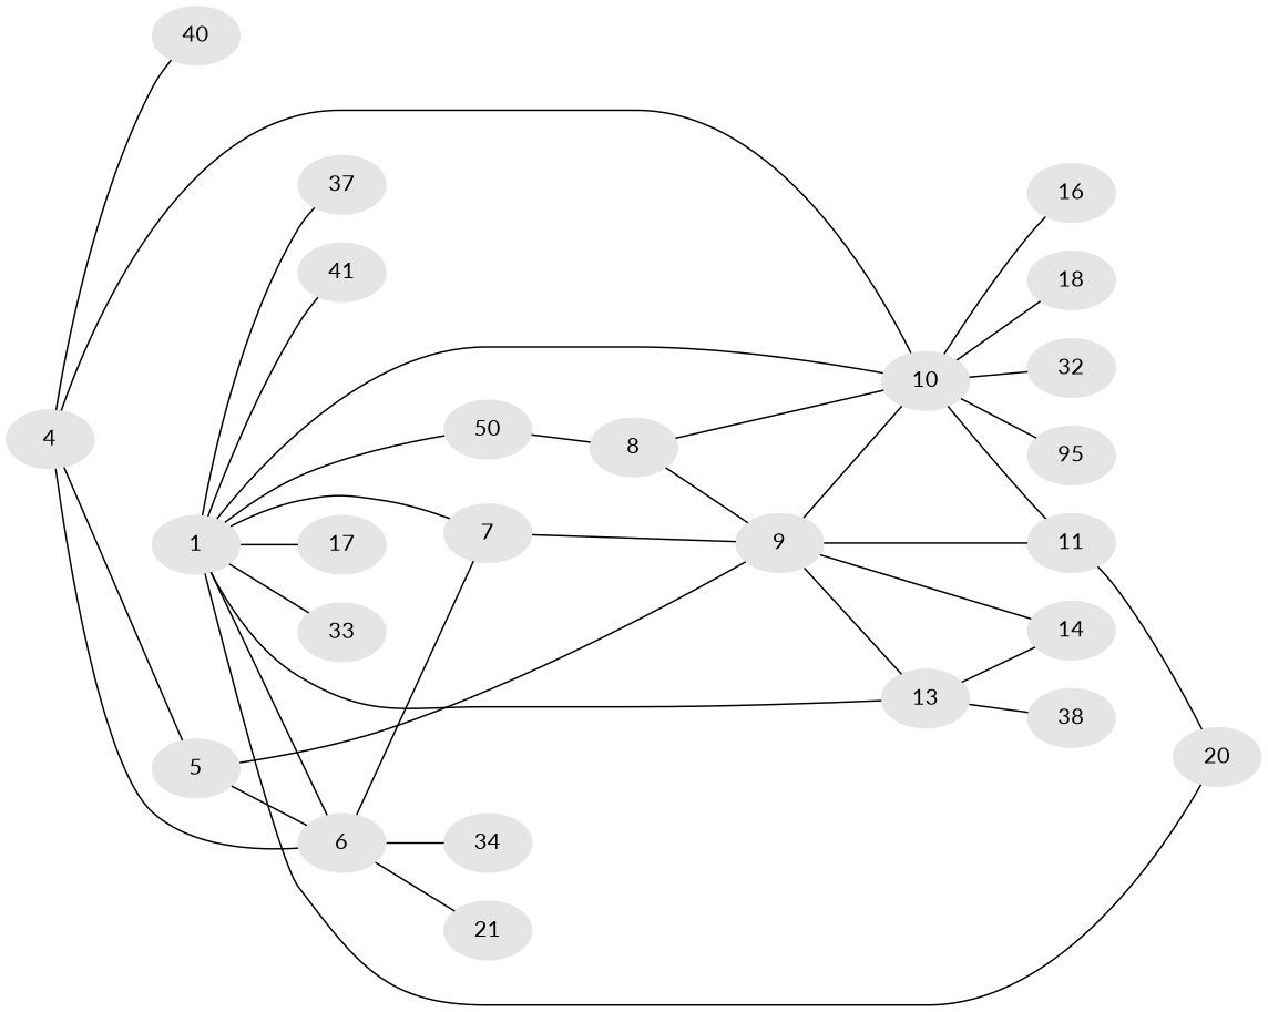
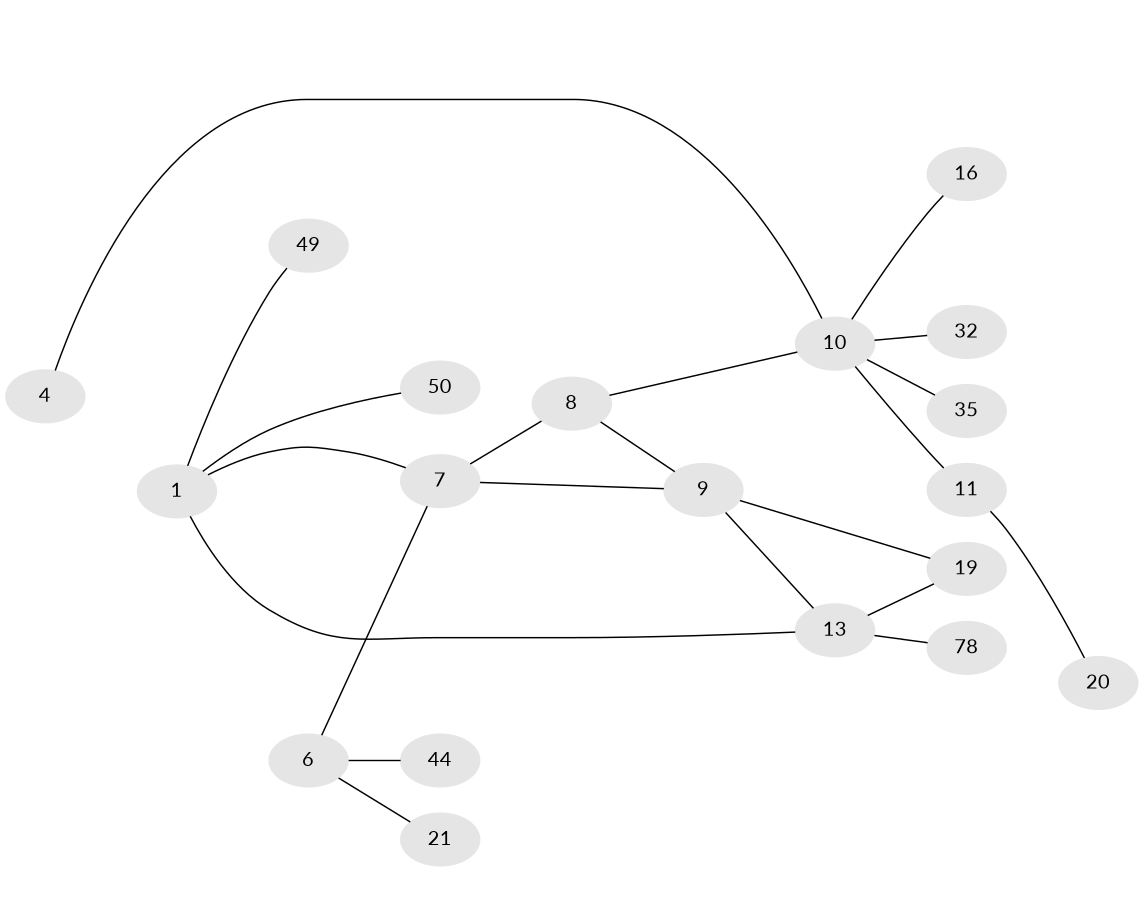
  graph {
    fontname=Lato
    rankdir=LR
    node [color=gray90 fontname=Lato style=filled]
    edge [fontname=Lato]
    1 [super="+2+3+29"]
    6 [super="+23+39+43+51+59"]
    7
    10 [super="+12"]
    13
-   17
    20 [super="+28+48"]
-   33
-   37
-   49 [label=41]
+   49
    50
    21
-   34
+   34 [label=44]
    9 [super="+22+15+30+61"]
    8
    11
    16 [super="+56+25"]
-   18 [super="+53"]
    32 [super="+60+41"]
-   35 [label=95]
-   14 [super="+46+27+26+24"]
-   38
+   35
+   14 [super="+46+27+26+24" label=19]
+   38 [label=78]
    4
-   5
-   40
-   1 -- 6 [weight=2]
    1 -- 7
-   1 -- 10
    1 -- 13
-   1 -- 17
-   1 -- 20
-   1 -- 33
-   1 -- 37
    1 -- 49
    1 -- 50
    6 -- 7
    6 -- 21
    6 -- 34
    7 -- 9
-   50 -- 8
+   7 -- 8
    10 -- 11 [weight=2]
    10 -- 16
-   10 -- 18
    10 -- 32
    10 -- 35
    13 -- 14
    13 -- 38
-   9 -- 10
    9 -- 13
-   9 -- 11
    9 -- 14
    8 -- 10
    8 -- 9
    11 -- 20
-   4 -- 6
    4 -- 10
-   4 -- 5
-   4 -- 40
-   5 -- 6
-   5 -- 9
  }
